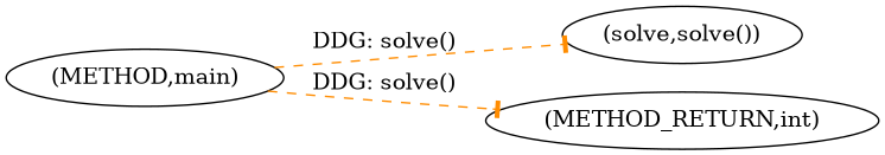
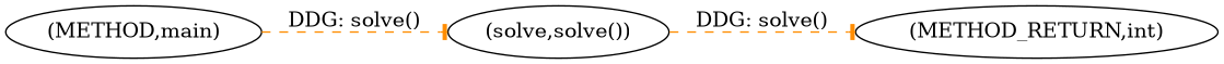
  digraph {
    rankdir=LR
    edge [arrowhead=tee color=darkorange style=dashed]
    n1 [label="(METHOD,main)"]
    n2 [label="(solve,solve())"]
    n3 [label="(METHOD_RETURN,int)"]
    n1 -> n2 [label="DDG: solve()"]
-   n1 -> n3 [label="DDG: solve()"]
+   n2 -> n3 [label="DDG: solve()"]
  }
